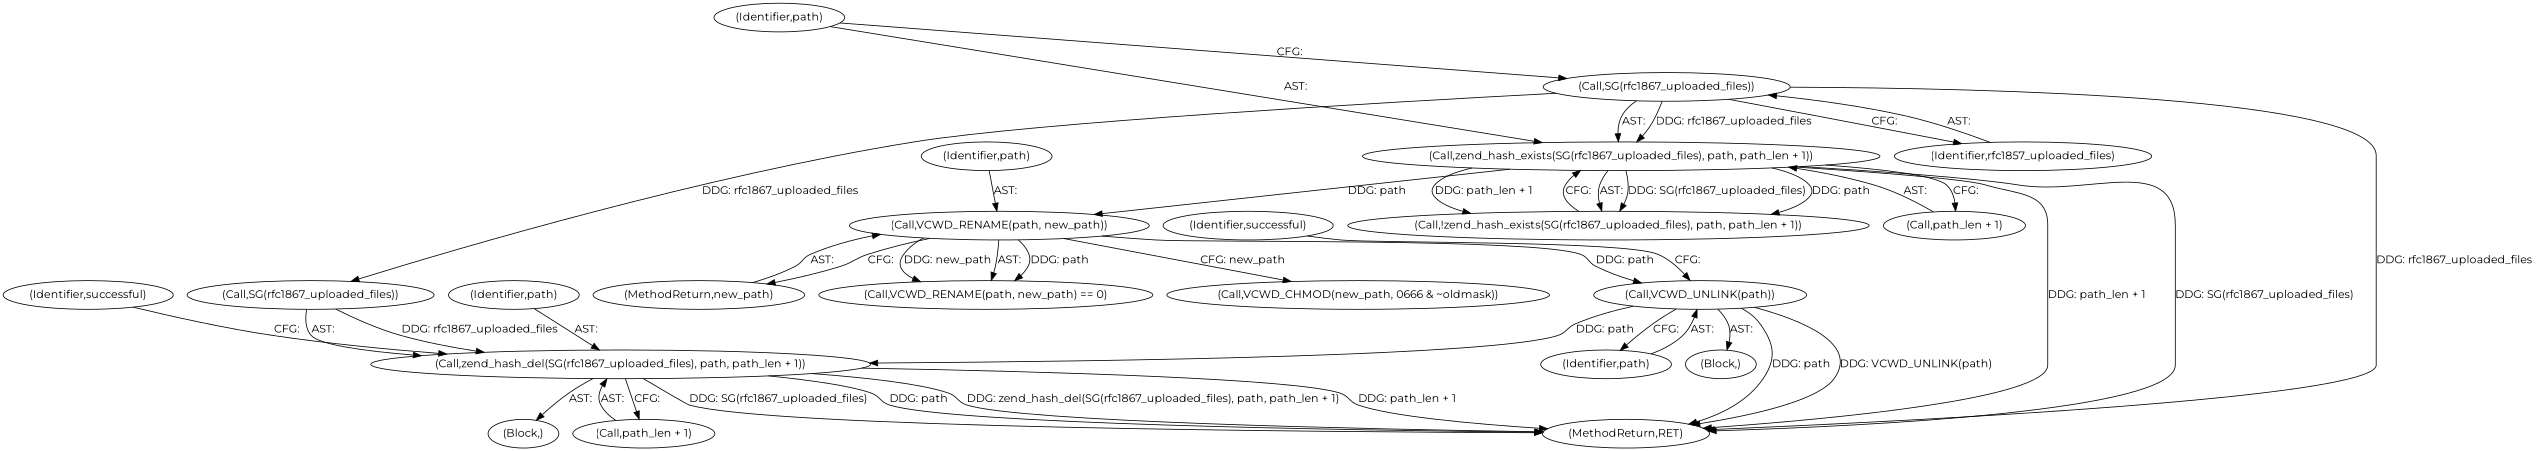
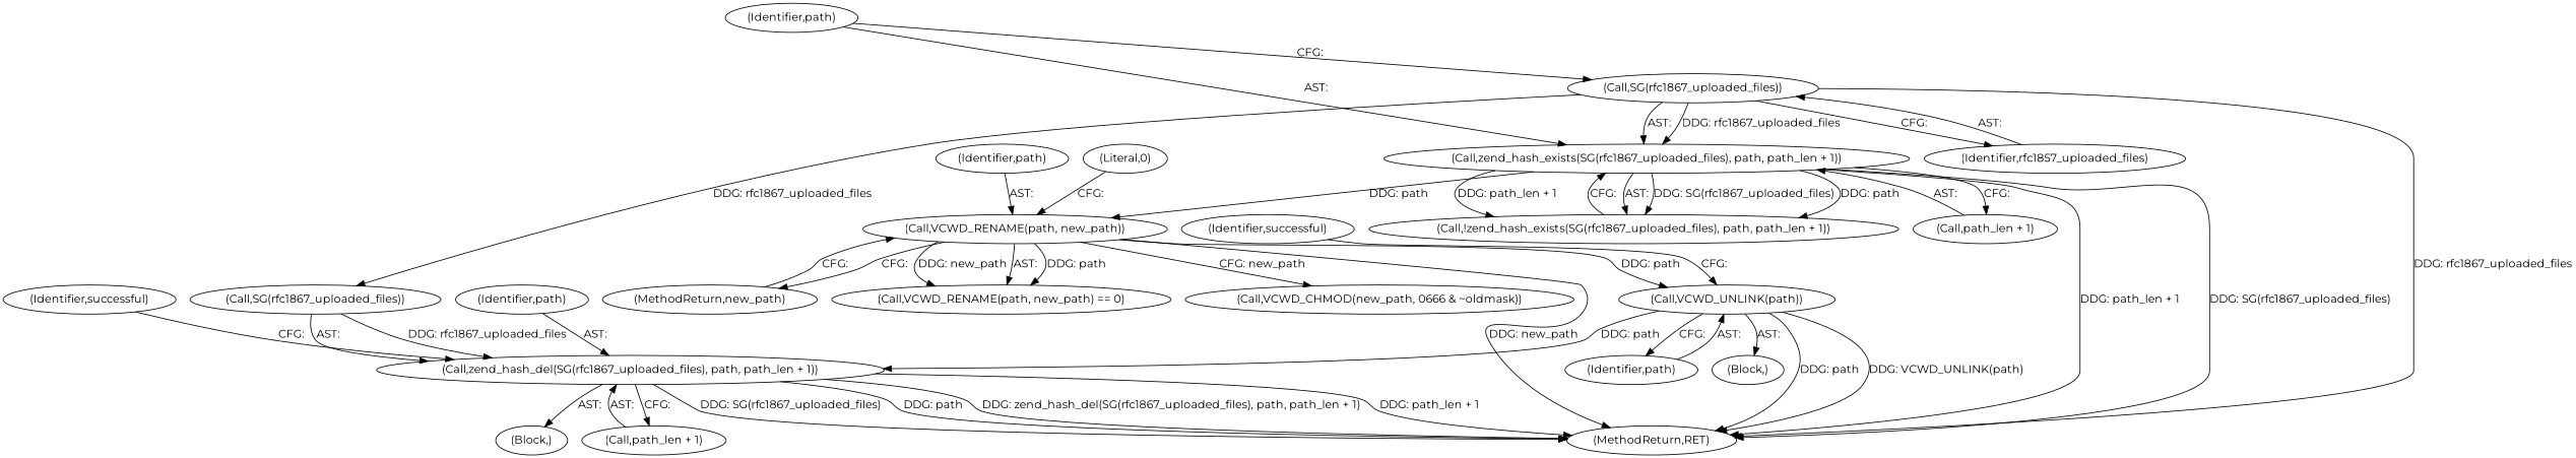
  digraph {
    fontname=Montserrat
    node [fontname=Montserrat]
    edge [fontname=Montserrat]
    n1 [label="(Call,VCWD_UNLINK(path))"]
    n2 [label="(Call,zend_hash_del(SG(rfc1867_uploaded_files), path, path_len + 1))"]
    n3 [label="(Identifier,path)"]
    n4 [label="(Block,)"]
    n5 [label="(MethodReturn,RET)"]
    n6 [label="(Block,)"]
    n7 [label="(Call,path_len + 1)"]
    n8 [label="(Call,VCWD_RENAME(path, new_path))"]
    n9 [label="(MethodReturn,new_path)"]
    n10 [label="(Call,VCWD_RENAME(path, new_path) == 0)"]
    n11 [label="(Call,VCWD_CHMOD(new_path, 0666 & ~oldmask))"]
    n12 [label="(Call,zend_hash_exists(SG(rfc1867_uploaded_files), path, path_len + 1))"]
    n13 [label="(Call,!zend_hash_exists(SG(rfc1867_uploaded_files), path, path_len + 1))"]
    n14 [label="(Call,path_len + 1)"]
    n15 [label="(Call,SG(rfc1867_uploaded_files))"]
    n16 [label="(Call,SG(rfc1867_uploaded_files))"]
    n17 [label="(Identifier,rfc1857_uploaded_files)"]
    n18 [label="(Identifier,successful)"]
    n19 [label="(Identifier,path)"]
    n20 [label="(Identifier,path)"]
    n21 [label="(Identifier,successful)"]
    n22 [label="(Identifier,path)"]
+   n23 [label="(Literal,0)"]
    n1 -> n2 [label="DDG: path"]
    n1 -> n3 [label="CFG: "]
    n1 -> n4 [label="AST: "]
    n1 -> n5 [label="DDG: path"]
    n1 -> n5 [label="DDG: VCWD_UNLINK(path)"]
    n2 -> n5 [label="DDG: path"]
    n2 -> n5 [label="DDG: zend_hash_del(SG(rfc1867_uploaded_files), path, path_len + 1)"]
    n2 -> n5 [label="DDG: path_len + 1"]
    n2 -> n5 [label="DDG: SG(rfc1867_uploaded_files)"]
    n2 -> n6 [label="AST: "]
    n2 -> n7 [label="CFG: "]
    n3 -> n1 [label="AST: "]
    n7 -> n2 [label="AST: "]
    n8 -> n1 [label="DDG: path"]
+   n8 -> n5 [label="DDG: new_path"]
    n8 -> n9 [label="CFG: "]
    n8 -> n10 [label="AST: "]
    n8 -> n10 [label="DDG: path"]
    n8 -> n10 [label="DDG: new_path"]
    n8 -> n11 [label="CFG: new_path"]
-   n9 -> n8 [label="AST: "]
+   n9 -> n8 [label="CFG: "]
    n12 -> n5 [label="DDG: path_len + 1"]
    n12 -> n5 [label="DDG: SG(rfc1867_uploaded_files)"]
    n12 -> n8 [label="DDG: path"]
    n12 -> n13 [label="AST: "]
    n12 -> n13 [label="DDG: SG(rfc1867_uploaded_files)"]
    n12 -> n13 [label="DDG: path"]
    n12 -> n13 [label="DDG: path_len + 1"]
    n12 -> n14 [label="CFG: "]
    n13 -> n12 [label="CFG: "]
    n14 -> n12 [label="AST: "]
    n15 -> n5 [label="DDG: rfc1867_uploaded_files"]
    n15 -> n12 [label="AST: "]
    n15 -> n12 [label="DDG: rfc1867_uploaded_files"]
    n15 -> n16 [label="DDG: rfc1867_uploaded_files"]
    n15 -> n17 [label="CFG: "]
    n16 -> n2 [label="AST: "]
    n16 -> n2 [label="DDG: rfc1867_uploaded_files"]
    n17 -> n15 [label="AST: "]
    n18 -> n2 [label="CFG: "]
    n19 -> n12 [label="AST: "]
    n19 -> n15 [label="CFG: "]
    n20 -> n8 [label="AST: "]
    n21 -> n1 [label="CFG: "]
    n22 -> n2 [label="AST: "]
+   n23 -> n8 [label="CFG: "]
  }
